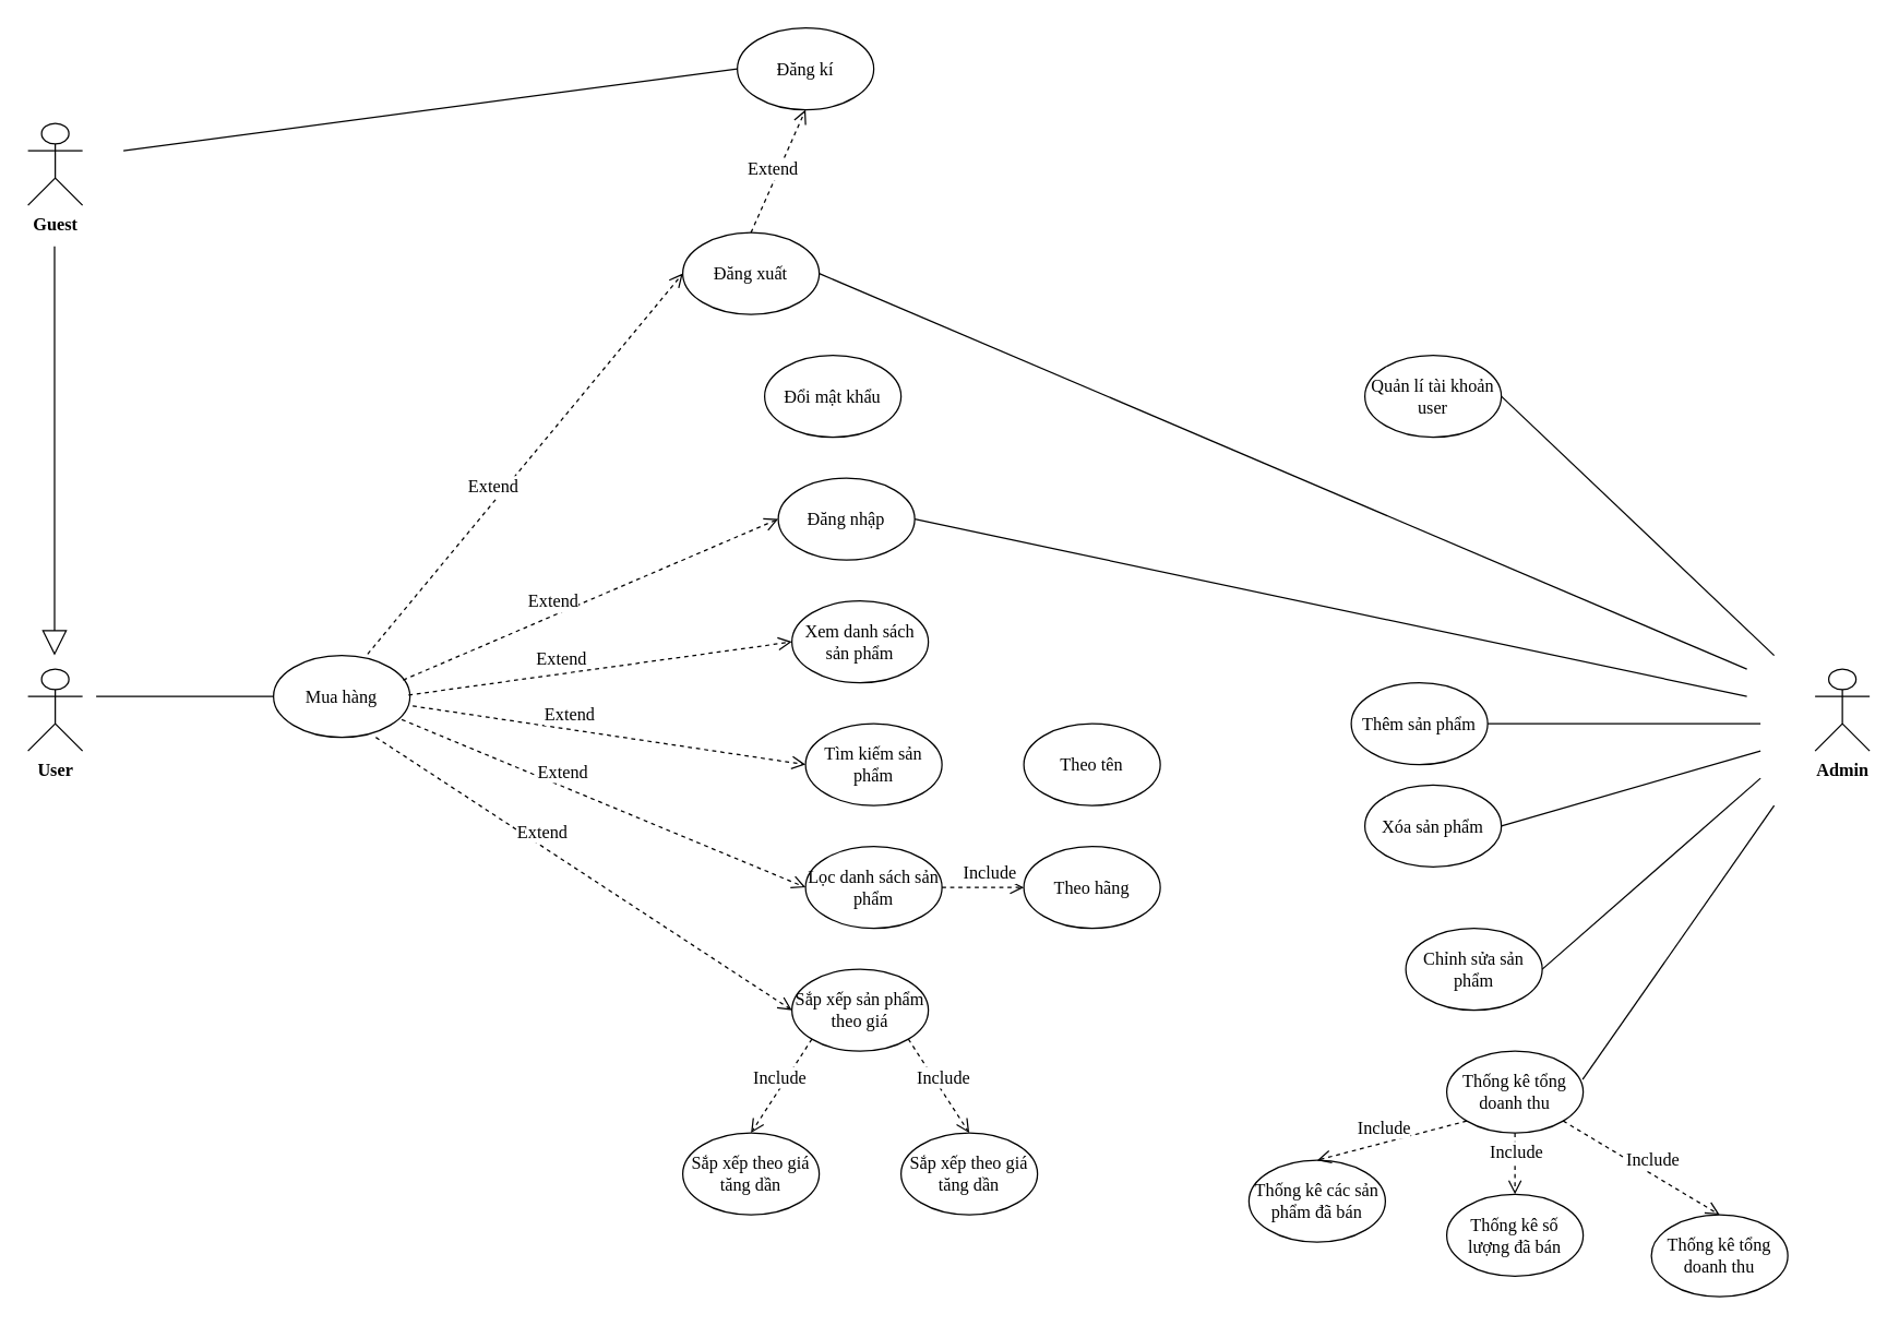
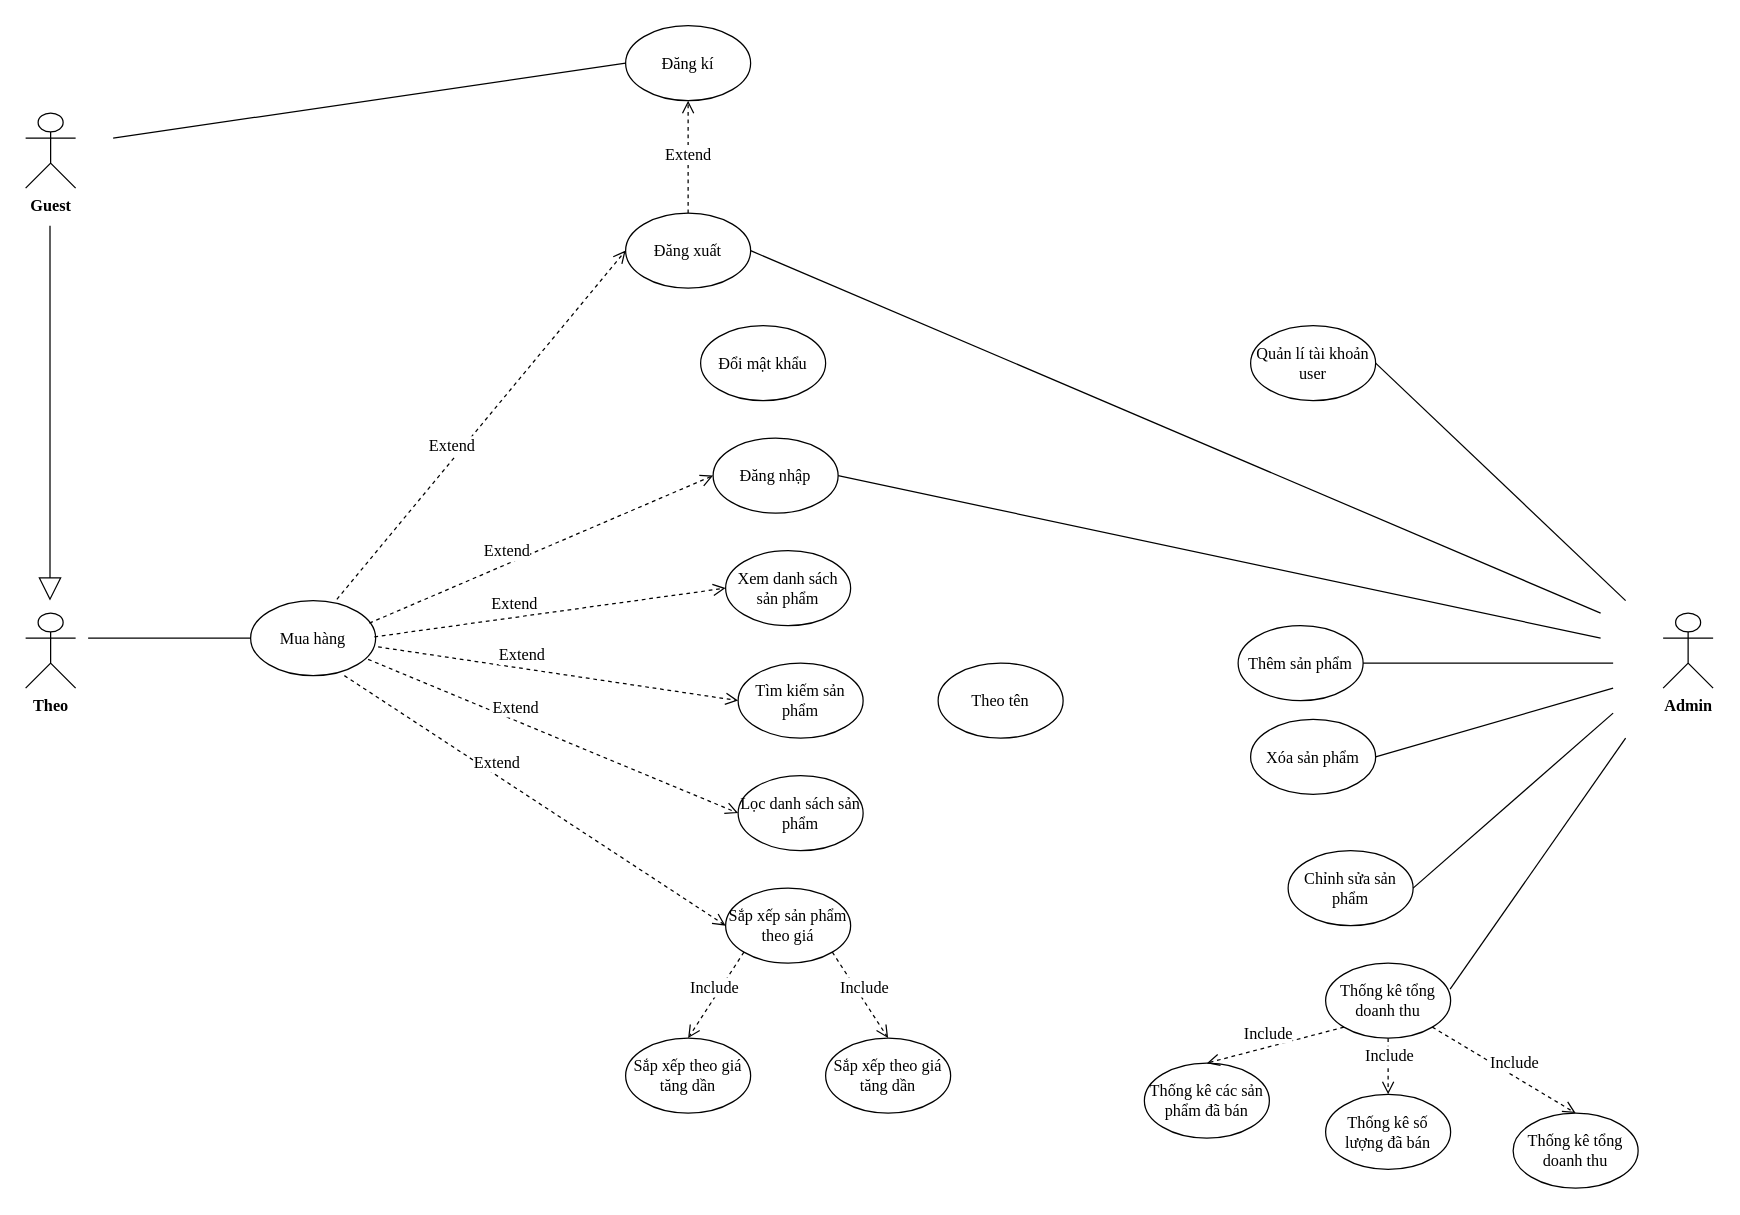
  <mxCell id="0" />
  <mxCell id="1" parent="0" />
  <mxCell id="2" value="&lt;b&gt;Guest&lt;/b&gt;" style="shape=umlActor;verticalLabelPosition=bottom;verticalAlign=top;html=1;outlineConnect=0;direction=east;fontFamily=Times New Roman;fontSize=13;fontStyle=0" parent="1" vertex="1"><mxGeometry x="20" y="90" width="40" height="60" as="geometry" /></mxCell>
- <mxCell id="3" value="Đăng kí" style="ellipse;whiteSpace=wrap;html=1;fontFamily=Times New Roman;fontSize=13;fontStyle=0" parent="1" vertex="1"><mxGeometry x="540" y="20" width="100" height="60" as="geometry" /></mxCell>
+ <mxCell id="3" value="Đăng kí" style="ellipse;whiteSpace=wrap;html=1;fontFamily=Times New Roman;fontSize=13;fontStyle=0" parent="1" vertex="1"><mxGeometry x="500" y="20" width="100" height="60" as="geometry" /></mxCell>
  <mxCell id="4" value="" style="endArrow=none;html=1;rounded=0;entryX=0;entryY=0.5;entryDx=0;entryDy=0;fontFamily=Times New Roman;fontSize=13;fontStyle=0" parent="1" target="3" edge="1"><mxGeometry width="50" height="50" relative="1" as="geometry"><mxPoint x="90" y="110" as="sourcePoint" /><mxPoint x="460" y="80" as="targetPoint" /></mxGeometry></mxCell>
  <mxCell id="5" value="Đăng xuất" style="ellipse;whiteSpace=wrap;html=1;fontFamily=Times New Roman;fontSize=13;fontStyle=0" parent="1" vertex="1"><mxGeometry x="500" y="170" width="100" height="60" as="geometry" /></mxCell>
- <mxCell id="6" value="&lt;b&gt;User&lt;/b&gt;" style="shape=umlActor;verticalLabelPosition=bottom;verticalAlign=top;html=1;fontFamily=Times New Roman;fontSize=13;fontStyle=0" parent="1" vertex="1"><mxGeometry x="20" y="490" width="40" height="60" as="geometry" /></mxCell>
+ <mxCell id="6" value="&lt;b&gt;Theo&lt;/b&gt;" style="shape=umlActor;verticalLabelPosition=bottom;verticalAlign=top;html=1;fontFamily=Times New Roman;fontSize=13;fontStyle=0" parent="1" vertex="1"><mxGeometry x="20" y="490" width="40" height="60" as="geometry" /></mxCell>
  <mxCell id="7" value="Extend" style="html=1;verticalAlign=bottom;endArrow=open;dashed=1;endSize=8;curved=0;rounded=0;exitX=0.5;exitY=0;exitDx=0;exitDy=0;entryX=0.5;entryY=1;entryDx=0;entryDy=0;fontFamily=Times New Roman;fontSize=13;fontStyle=0" parent="1" source="5" target="3" edge="1"><mxGeometry x="-0.2" relative="1" as="geometry"><mxPoint x="590" y="150" as="sourcePoint" /><mxPoint x="548" y="90" as="targetPoint" /><mxPoint as="offset" /></mxGeometry></mxCell>
  <mxCell id="8" value="Đổi mật khẩu" style="ellipse;whiteSpace=wrap;html=1;fontFamily=Times New Roman;fontSize=13;fontStyle=0" parent="1" vertex="1"><mxGeometry x="560" y="260" width="100" height="60" as="geometry" /></mxCell>
  <mxCell id="9" value="Đăng nhập" style="ellipse;whiteSpace=wrap;html=1;fontFamily=Times New Roman;fontSize=13;fontStyle=0" parent="1" vertex="1"><mxGeometry x="570" y="350" width="100" height="60" as="geometry" /></mxCell>
  <mxCell id="10" value="Xem danh sách sản phẩm" style="ellipse;whiteSpace=wrap;html=1;fontFamily=Times New Roman;fontSize=13;fontStyle=0" parent="1" vertex="1"><mxGeometry x="580" y="440" width="100" height="60" as="geometry" /></mxCell>
  <mxCell id="11" value="Tìm kiếm sản phẩm" style="ellipse;whiteSpace=wrap;html=1;fontFamily=Times New Roman;fontSize=13;fontStyle=0" parent="1" vertex="1"><mxGeometry x="590" y="530" width="100" height="60" as="geometry" /></mxCell>
  <mxCell id="12" value="Theo tên" style="ellipse;whiteSpace=wrap;html=1;fontFamily=Times New Roman;fontSize=13;fontStyle=0" parent="1" vertex="1"><mxGeometry x="750" y="530" width="100" height="60" as="geometry" /></mxCell>
  <mxCell id="13" value="Lọc danh sách sản phẩm" style="ellipse;whiteSpace=wrap;html=1;fontFamily=Times New Roman;fontSize=13;fontStyle=0" parent="1" vertex="1"><mxGeometry x="590" y="620" width="100" height="60" as="geometry" /></mxCell>
- <mxCell id="14" value="Theo hãng" style="ellipse;whiteSpace=wrap;html=1;fontFamily=Times New Roman;fontSize=13;fontStyle=0" parent="1" vertex="1"><mxGeometry x="750" y="620" width="100" height="60" as="geometry" /></mxCell>
  <mxCell id="15" value="Sắp xếp sản phẩm theo giá" style="ellipse;whiteSpace=wrap;html=1;fontFamily=Times New Roman;fontSize=13;fontStyle=0" parent="1" vertex="1"><mxGeometry x="580" y="710" width="100" height="60" as="geometry" /></mxCell>
  <mxCell id="16" value="Sắp xếp theo giá tăng dần" style="ellipse;whiteSpace=wrap;html=1;fontFamily=Times New Roman;fontSize=13;fontStyle=0" parent="1" vertex="1"><mxGeometry x="660" y="830" width="100" height="60" as="geometry" /></mxCell>
  <mxCell id="17" value="Sắp xếp theo giá tăng dần" style="ellipse;whiteSpace=wrap;html=1;fontFamily=Times New Roman;fontSize=13;fontStyle=0" parent="1" vertex="1"><mxGeometry x="500" y="830" width="100" height="60" as="geometry" /></mxCell>
  <mxCell id="18" value="Include" style="html=1;verticalAlign=bottom;endArrow=open;dashed=1;endSize=8;curved=0;rounded=0;exitX=0;exitY=1;exitDx=0;exitDy=0;entryX=0.5;entryY=0;entryDx=0;entryDy=0;fontFamily=Times New Roman;fontSize=13;fontStyle=0" parent="1" source="15" target="17" edge="1"><mxGeometry x="0.121" relative="1" as="geometry"><mxPoint x="770" y="720" as="sourcePoint" /><mxPoint x="690" y="720" as="targetPoint" /><mxPoint x="1" as="offset" /></mxGeometry></mxCell>
  <mxCell id="19" value="Include" style="html=1;verticalAlign=bottom;endArrow=open;dashed=1;endSize=8;curved=0;rounded=0;exitX=1;exitY=1;exitDx=0;exitDy=0;entryX=0.5;entryY=0;entryDx=0;entryDy=0;fontFamily=Times New Roman;fontSize=13;fontStyle=0" parent="1" source="15" target="16" edge="1"><mxGeometry x="0.121" relative="1" as="geometry"><mxPoint x="605" y="771" as="sourcePoint" /><mxPoint x="560" y="840" as="targetPoint" /><mxPoint x="1" as="offset" /></mxGeometry></mxCell>
  <mxCell id="20" value="" style="endArrow=block;endSize=16;endFill=0;html=1;rounded=0;fontFamily=Times New Roman;fontSize=13;fontStyle=0" parent="1" edge="1"><mxGeometry width="160" relative="1" as="geometry"><mxPoint x="39.5" y="180" as="sourcePoint" /><mxPoint x="39.5" y="480" as="targetPoint" /></mxGeometry></mxCell>
- <mxCell id="21" value="Include" style="html=1;verticalAlign=bottom;endArrow=open;dashed=1;endSize=8;curved=0;rounded=0;exitX=1;exitY=0.5;exitDx=0;exitDy=0;entryX=0;entryY=0.5;entryDx=0;entryDy=0;fontFamily=Times New Roman;fontSize=13;fontStyle=0" parent="1" source="13" target="14" edge="1"><mxGeometry x="0.121" relative="1" as="geometry"><mxPoint x="615" y="781" as="sourcePoint" /><mxPoint x="570" y="850" as="targetPoint" /><mxPoint x="1" as="offset" /></mxGeometry></mxCell>
  <mxCell id="22" value="&lt;b&gt;Admin&lt;/b&gt;" style="shape=umlActor;verticalLabelPosition=bottom;verticalAlign=top;html=1;fontFamily=Times New Roman;fontSize=13;fontStyle=0" parent="1" vertex="1"><mxGeometry x="1330" y="490" width="40" height="60" as="geometry" /></mxCell>
  <mxCell id="23" value="Mua hàng" style="ellipse;whiteSpace=wrap;html=1;fontFamily=Times New Roman;fontSize=13;fontStyle=0" parent="1" vertex="1"><mxGeometry x="200" y="480" width="100" height="60" as="geometry" /></mxCell>
  <mxCell id="24" value="" style="endArrow=none;html=1;rounded=0;entryX=0;entryY=0.5;entryDx=0;entryDy=0;fontFamily=Times New Roman;fontSize=13;fontStyle=0" parent="1" target="23" edge="1"><mxGeometry width="50" height="50" relative="1" as="geometry"><mxPoint x="70" y="510" as="sourcePoint" /><mxPoint x="630" y="340" as="targetPoint" /></mxGeometry></mxCell>
  <mxCell id="25" value="Extend" style="html=1;verticalAlign=bottom;endArrow=open;dashed=1;endSize=8;curved=0;rounded=0;exitX=0.69;exitY=-0.017;exitDx=0;exitDy=0;entryX=0;entryY=0.5;entryDx=0;entryDy=0;exitPerimeter=0;fontFamily=Times New Roman;fontSize=13;fontStyle=0" parent="1" source="23" target="5" edge="1"><mxGeometry x="-0.2" relative="1" as="geometry"><mxPoint x="560" y="180" as="sourcePoint" /><mxPoint x="560" y="90" as="targetPoint" /><mxPoint as="offset" /></mxGeometry></mxCell>
  <mxCell id="26" value="Extend" style="html=1;verticalAlign=bottom;endArrow=open;dashed=1;endSize=8;curved=0;rounded=0;exitX=0.95;exitY=0.3;exitDx=0;exitDy=0;entryX=0;entryY=0.5;entryDx=0;entryDy=0;exitPerimeter=0;fontFamily=Times New Roman;fontSize=13;fontStyle=0" parent="1" source="23" target="9" edge="1"><mxGeometry x="-0.2" relative="1" as="geometry"><mxPoint x="289" y="499" as="sourcePoint" /><mxPoint x="520" y="220" as="targetPoint" /><mxPoint as="offset" /></mxGeometry></mxCell>
  <mxCell id="27" value="Extend" style="html=1;verticalAlign=bottom;endArrow=open;dashed=1;endSize=8;curved=0;rounded=0;exitX=0.69;exitY=-0.017;exitDx=0;exitDy=0;entryX=0;entryY=0.5;entryDx=0;entryDy=0;exitPerimeter=0;fontFamily=Times New Roman;fontSize=13;fontStyle=0" parent="1" target="10" edge="1"><mxGeometry x="-0.2" relative="1" as="geometry"><mxPoint x="299" y="509" as="sourcePoint" /><mxPoint x="530" y="230" as="targetPoint" /><mxPoint as="offset" /></mxGeometry></mxCell>
  <mxCell id="28" value="Extend" style="html=1;verticalAlign=bottom;endArrow=open;dashed=1;endSize=8;curved=0;rounded=0;exitX=1.02;exitY=0.617;exitDx=0;exitDy=0;entryX=0;entryY=0.5;entryDx=0;entryDy=0;exitPerimeter=0;fontFamily=Times New Roman;fontSize=13;fontStyle=0" parent="1" source="23" target="11" edge="1"><mxGeometry x="-0.2" relative="1" as="geometry"><mxPoint x="309" y="519" as="sourcePoint" /><mxPoint x="540" y="240" as="targetPoint" /><mxPoint as="offset" /></mxGeometry></mxCell>
  <mxCell id="29" value="Extend" style="html=1;verticalAlign=bottom;endArrow=open;dashed=1;endSize=8;curved=0;rounded=0;exitX=0.94;exitY=0.783;exitDx=0;exitDy=0;entryX=0;entryY=0.5;entryDx=0;entryDy=0;exitPerimeter=0;fontFamily=Times New Roman;fontSize=13;fontStyle=0" parent="1" source="23" target="13" edge="1"><mxGeometry x="-0.2" relative="1" as="geometry"><mxPoint x="319" y="529" as="sourcePoint" /><mxPoint x="550" y="250" as="targetPoint" /><mxPoint as="offset" /></mxGeometry></mxCell>
  <mxCell id="30" value="Extend" style="html=1;verticalAlign=bottom;endArrow=open;dashed=1;endSize=8;curved=0;rounded=0;exitX=0.75;exitY=1;exitDx=0;exitDy=0;entryX=0;entryY=0.5;entryDx=0;entryDy=0;exitPerimeter=0;fontFamily=Times New Roman;fontSize=13;fontStyle=0" parent="1" source="23" target="15" edge="1"><mxGeometry x="-0.2" relative="1" as="geometry"><mxPoint x="329" y="539" as="sourcePoint" /><mxPoint x="560" y="260" as="targetPoint" /><mxPoint as="offset" /></mxGeometry></mxCell>
  <mxCell id="31" value="Quản lí tài khoản user" style="ellipse;whiteSpace=wrap;html=1;fontFamily=Times New Roman;fontSize=13;fontStyle=0" parent="1" vertex="1"><mxGeometry x="1000" y="260" width="100" height="60" as="geometry" /></mxCell>
  <mxCell id="32" value="Thêm sản phẩm" style="ellipse;whiteSpace=wrap;html=1;fontFamily=Times New Roman;fontSize=13;fontStyle=0" parent="1" vertex="1"><mxGeometry x="990" y="500" width="100" height="60" as="geometry" /></mxCell>
  <mxCell id="33" value="Xóa sản phẩm" style="ellipse;whiteSpace=wrap;html=1;fontFamily=Times New Roman;fontSize=13;fontStyle=0" parent="1" vertex="1"><mxGeometry x="1000" y="575" width="100" height="60" as="geometry" /></mxCell>
  <mxCell id="34" value="Chỉnh sửa sản phẩm" style="ellipse;whiteSpace=wrap;html=1;fontFamily=Times New Roman;fontSize=13;fontStyle=0" parent="1" vertex="1"><mxGeometry x="1030" y="680" width="100" height="60" as="geometry" /></mxCell>
  <mxCell id="35" value="Thống kê tổng doanh thu" style="ellipse;whiteSpace=wrap;html=1;fontFamily=Times New Roman;fontSize=13;fontStyle=0" parent="1" vertex="1"><mxGeometry x="1060" y="770" width="100" height="60" as="geometry" /></mxCell>
  <mxCell id="36" value="Thống kê các sản phẩm đã bán" style="ellipse;whiteSpace=wrap;html=1;fontFamily=Times New Roman;fontSize=13;fontStyle=0" parent="1" vertex="1"><mxGeometry x="915" y="850" width="100" height="60" as="geometry" /></mxCell>
  <mxCell id="37" value="Thống kê số lượng đã bán" style="ellipse;whiteSpace=wrap;html=1;fontFamily=Times New Roman;fontSize=13;fontStyle=0" parent="1" vertex="1"><mxGeometry x="1060" y="875" width="100" height="60" as="geometry" /></mxCell>
  <mxCell id="38" value="Thống kê tổng doanh thu" style="ellipse;whiteSpace=wrap;html=1;fontFamily=Times New Roman;fontSize=13;fontStyle=0" parent="1" vertex="1"><mxGeometry x="1210" y="890" width="100" height="60" as="geometry" /></mxCell>
  <mxCell id="39" value="" style="endArrow=none;html=1;rounded=0;entryX=1;entryY=0.5;entryDx=0;entryDy=0;fontFamily=Times New Roman;fontSize=13;fontStyle=0" parent="1" target="31" edge="1"><mxGeometry width="50" height="50" relative="1" as="geometry"><mxPoint x="1300" y="480" as="sourcePoint" /><mxPoint x="900" y="470" as="targetPoint" /></mxGeometry></mxCell>
  <mxCell id="40" value="" style="endArrow=none;html=1;rounded=0;entryX=1;entryY=0.5;entryDx=0;entryDy=0;fontFamily=Times New Roman;fontSize=13;fontStyle=0" parent="1" target="32" edge="1"><mxGeometry width="50" height="50" relative="1" as="geometry"><mxPoint x="1290" y="530" as="sourcePoint" /><mxPoint x="1090" y="530" as="targetPoint" /></mxGeometry></mxCell>
  <mxCell id="41" value="" style="endArrow=none;html=1;rounded=0;entryX=1;entryY=0.5;entryDx=0;entryDy=0;fontFamily=Times New Roman;fontSize=13;fontStyle=0" parent="1" target="33" edge="1"><mxGeometry width="50" height="50" relative="1" as="geometry"><mxPoint x="1290" y="550" as="sourcePoint" /><mxPoint x="1100" y="540" as="targetPoint" /></mxGeometry></mxCell>
  <mxCell id="42" value="" style="endArrow=none;html=1;rounded=0;entryX=1;entryY=0.5;entryDx=0;entryDy=0;fontFamily=Times New Roman;fontSize=13;fontStyle=0" parent="1" target="34" edge="1"><mxGeometry width="50" height="50" relative="1" as="geometry"><mxPoint x="1290" y="570" as="sourcePoint" /><mxPoint x="1110" y="630" as="targetPoint" /></mxGeometry></mxCell>
  <mxCell id="43" value="" style="endArrow=none;html=1;rounded=0;entryX=0.996;entryY=0.347;entryDx=0;entryDy=0;entryPerimeter=0;fontFamily=Times New Roman;fontSize=13;fontStyle=0" parent="1" target="35" edge="1"><mxGeometry width="50" height="50" relative="1" as="geometry"><mxPoint x="1300" y="590" as="sourcePoint" /><mxPoint x="1220" y="790" as="targetPoint" /></mxGeometry></mxCell>
  <mxCell id="44" value="Include" style="html=1;verticalAlign=bottom;endArrow=open;dashed=1;endSize=8;curved=0;rounded=0;exitX=0;exitY=1;exitDx=0;exitDy=0;entryX=0.5;entryY=0;entryDx=0;entryDy=0;fontFamily=Times New Roman;fontSize=13;fontStyle=0" parent="1" source="35" target="36" edge="1"><mxGeometry x="0.121" relative="1" as="geometry"><mxPoint x="565" y="771" as="sourcePoint" /><mxPoint x="610" y="840" as="targetPoint" /><mxPoint x="1" as="offset" /></mxGeometry></mxCell>
  <mxCell id="45" value="Include" style="html=1;verticalAlign=bottom;endArrow=open;dashed=1;endSize=8;curved=0;rounded=0;exitX=0.5;exitY=1;exitDx=0;exitDy=0;entryX=0.5;entryY=0;entryDx=0;entryDy=0;fontFamily=Times New Roman;fontSize=13;fontStyle=0" parent="1" source="35" target="37" edge="1"><mxGeometry x="0.121" relative="1" as="geometry"><mxPoint x="575" y="781" as="sourcePoint" /><mxPoint x="620" y="850" as="targetPoint" /><mxPoint x="1" as="offset" /></mxGeometry></mxCell>
  <mxCell id="46" value="Include" style="html=1;verticalAlign=bottom;endArrow=open;dashed=1;endSize=8;curved=0;rounded=0;exitX=1;exitY=1;exitDx=0;exitDy=0;entryX=0.5;entryY=0;entryDx=0;entryDy=0;fontFamily=Times New Roman;fontSize=13;fontStyle=0" parent="1" source="35" target="38" edge="1"><mxGeometry x="0.121" relative="1" as="geometry"><mxPoint x="1085" y="831" as="sourcePoint" /><mxPoint x="980" y="900" as="targetPoint" /><mxPoint x="1" as="offset" /></mxGeometry></mxCell>
  <mxCell id="47" value="" style="endArrow=none;html=1;rounded=0;entryX=1;entryY=0.5;entryDx=0;entryDy=0;fontStyle=0;fontFamily=Times New Roman;fontSize=13;" parent="1" target="5" edge="1"><mxGeometry width="50" height="50" relative="1" as="geometry"><mxPoint x="1280" y="490" as="sourcePoint" /><mxPoint x="660" y="285" as="targetPoint" /></mxGeometry></mxCell>
  <mxCell id="48" value="" style="endArrow=none;html=1;rounded=0;entryX=1;entryY=0.5;entryDx=0;entryDy=0;fontFamily=Times New Roman;fontSize=13;fontStyle=0" parent="1" edge="1"><mxGeometry width="50" height="50" relative="1" as="geometry"><mxPoint x="1280" y="510" as="sourcePoint" /><mxPoint x="670" y="380" as="targetPoint" /></mxGeometry></mxCell>
